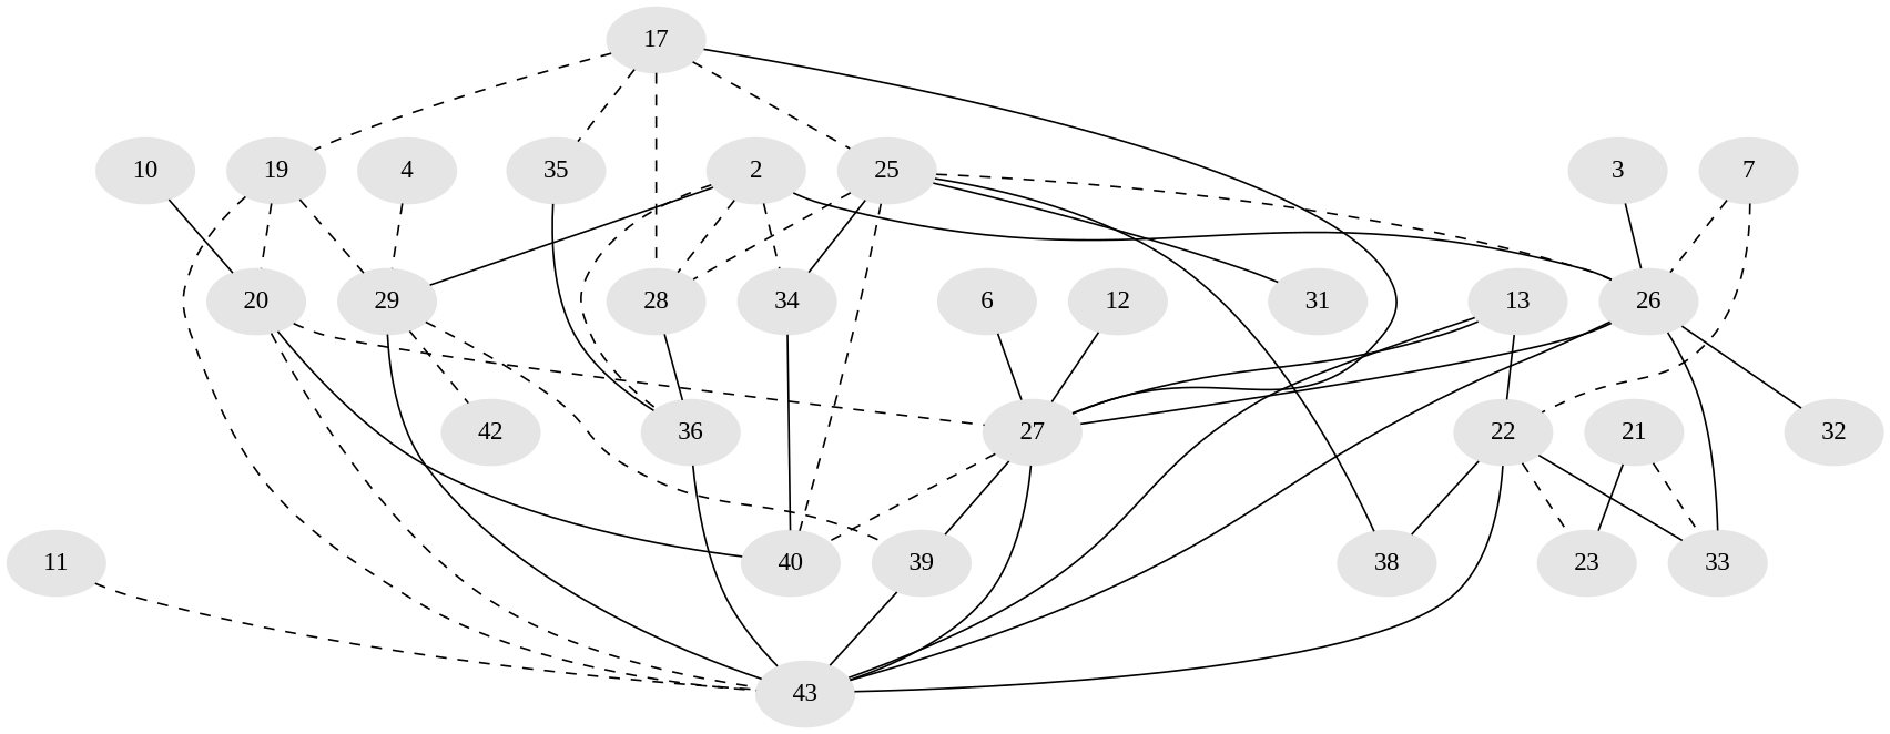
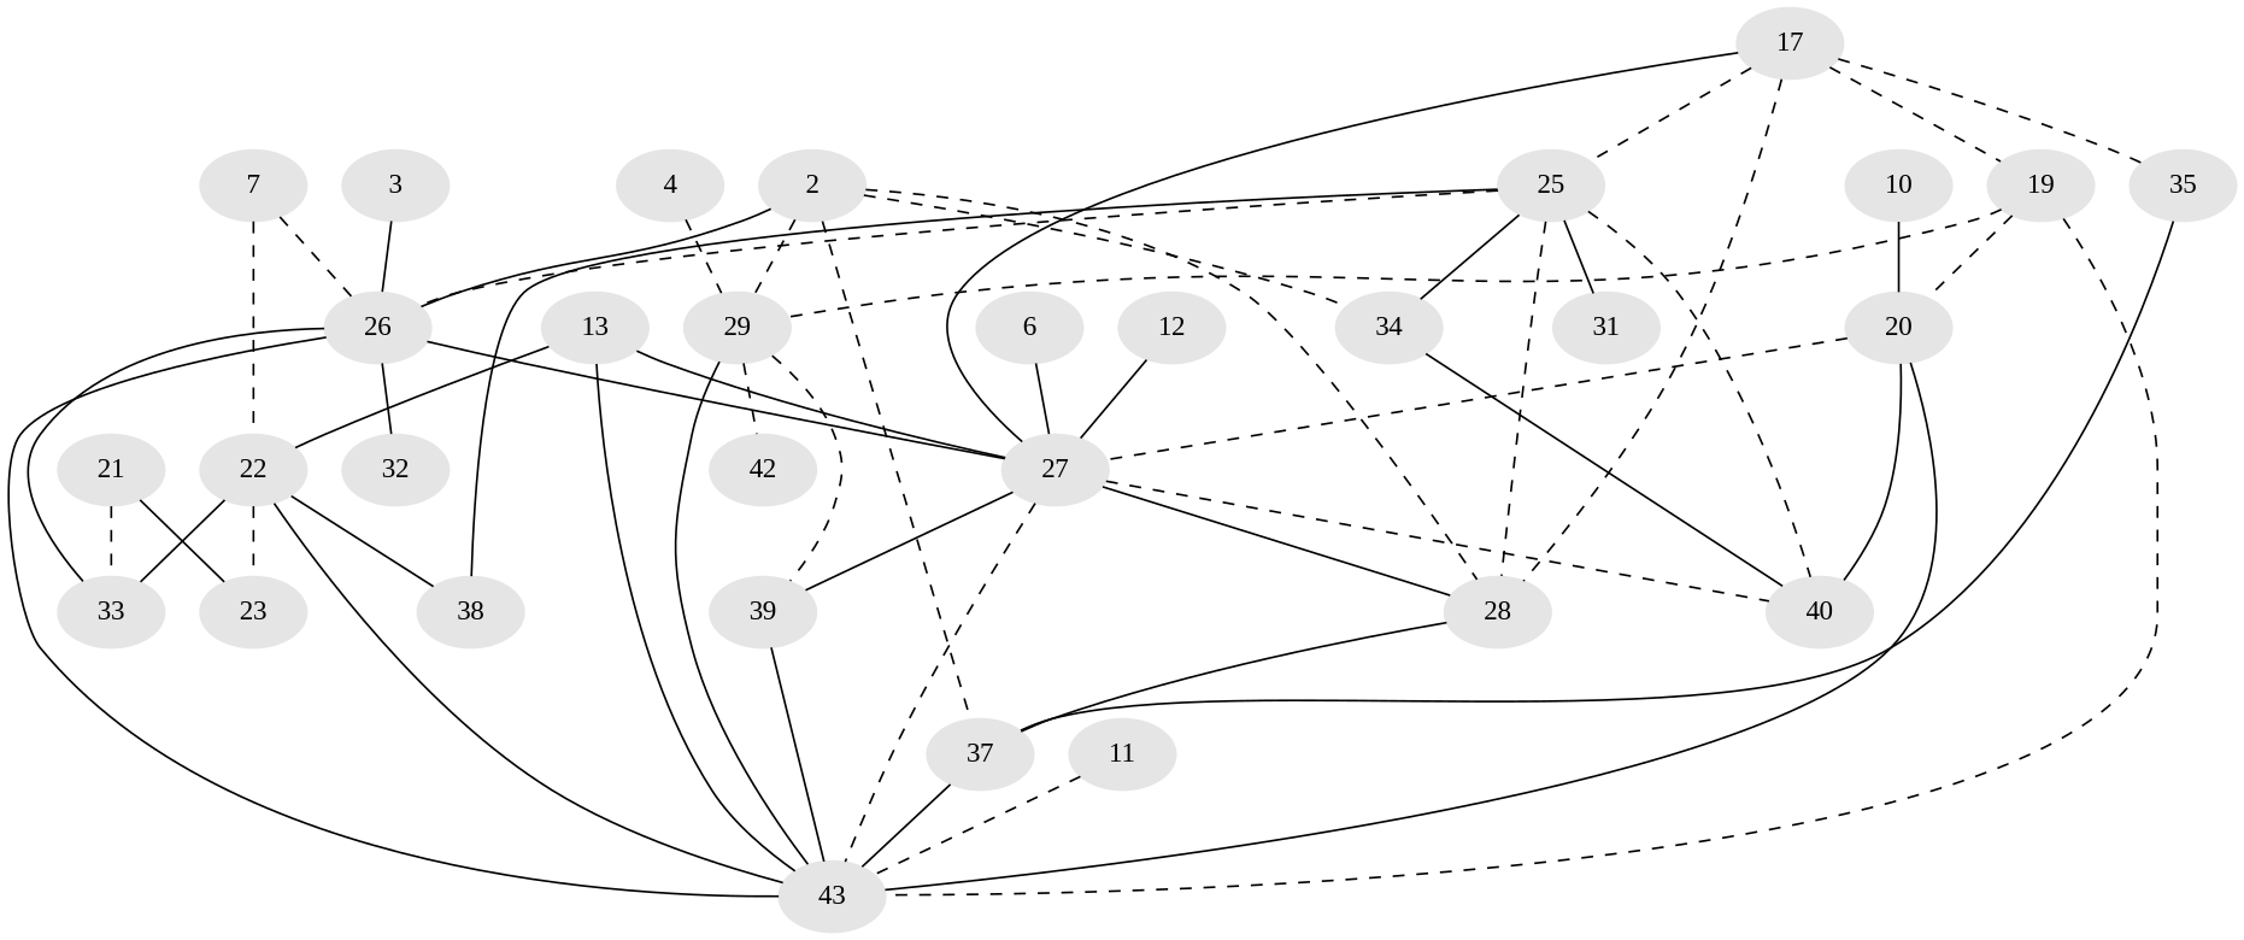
  graph {
    fontname="Liberation Serif"
    node [color=gray90 fontname="Liberation Serif" style=filled]
    edge [fontname="Liberation Serif" style=solid weight=1.0]
    2
    26
    28
    29
    34
-   36
+   36 [label=37]
    27
    43
    33
    32
    39
    42
    40
    3
    4
    6
    7
    22
    23
    38
    n21 [label=31]
    10
    20
    11
    12
    13
    17
    19
    25
    35
    21
    2 -- 26
    2 -- 28 [style=dashed]
-   2 -- 29
+   2 -- 29 [style=dashed]
    2 -- 34 [style=dashed]
    2 -- 36 [style=dashed]
    26 -- 27
    26 -- 43
    26 -- 33
    26 -- 32
    28 -- 36
    29 -- 43
    29 -- 39 [style=dashed]
    29 -- 42 [style=dashed]
    34 -- 40
    36 -- 43 [weight=2.0]
-   27 -- 43
+   27 -- 28
+   27 -- 43 [style=dashed]
    27 -- 39
    27 -- 40 [style=dashed]
    39 -- 43
    3 -- 26
    4 -- 29 [style=dashed]
    6 -- 27
    7 -- 26 [style=dashed]
    7 -- 22 [style=dashed]
    22 -- 43
    22 -- 33 [weight=2.0]
    22 -- 23 [style=dashed]
    22 -- 38 [weight=2.0]
    10 -- 20
    20 -- 27 [style=dashed]
-   20 -- 43 [style=dashed]
+   20 -- 43
    20 -- 40
    11 -- 43 [style=dashed]
    12 -- 27
    13 -- 27
    13 -- 43 [weight=2.0]
    13 -- 22 [weight=2.0]
    17 -- 28 [style=dashed weight=3.0]
    17 -- 27 [weight=2.0]
    17 -- 19 [style=dashed]
    17 -- 25 [style=dashed weight=2.0]
    17 -- 35 [style=dashed weight=3.0]
    19 -- 29 [style=dashed]
    19 -- 43 [style=dashed]
    19 -- 20 [style=dashed]
    25 -- 26 [style=dashed]
    25 -- 28 [style=dashed]
    25 -- 34
    25 -- 40 [style=dashed]
    25 -- 38
    25 -- n21
    35 -- 36 [weight=2.0]
    21 -- 33 [style=dashed]
    21 -- 23
  }
